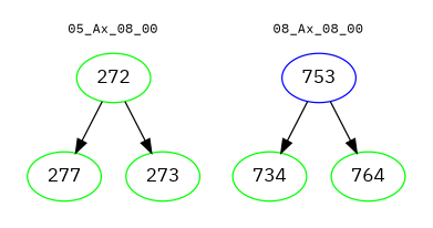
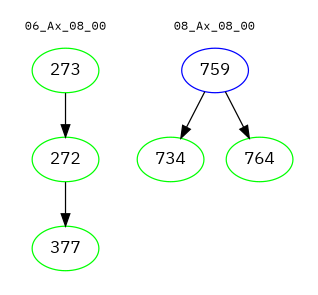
  digraph {
    fontname="IBM Plex Mono"
    node [color=green fontname="IBM Plex Mono"]
    edge [color=black fontname="IBM Plex Mono"]
    n1 [label=272]
-   n2 [label=277]
+   n2 [label=377]
    n3 [label=273]
-   n4 [color=blue label=753]
+   n4 [color=blue label=759]
    n5 [label=734]
    n6 [label=764]
    subgraph cluster_1 {
      color=white
      fontsize=10
-     label="05_Ax_08_00"
+     label="06_Ax_08_00"
      n1
      n2
      n3
    }
    subgraph cluster_2 {
      color=white
      fontsize=10
      label="08_Ax_08_00"
      n4
      n5
      n6
    }
    n1 -> n2
-   n1 -> n3
+   n3 -> n1
    n4 -> n5
    n4 -> n6
  }
